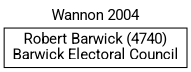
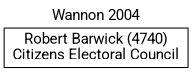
  digraph {
    label="Wannon 2004"
    labelloc=t
    mclimit=10
    fontname=Roboto
-   n1 [label="Robert Barwick (4740)\nBarwick Electoral Council" shape=box fontname=Roboto]
+   n1 [label="Robert Barwick (4740)\nCitizens Electoral Council" shape=box fontname=Roboto]
  }
